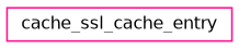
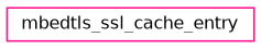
  digraph {
    rankdir=LR
-   n1 [color=deeppink fillcolor=white fontname=Helvetica fontsize=10 height=0.2 label=cache_ssl_cache_entry shape=record style=filled width=0.4]
+   n1 [color=deeppink fillcolor=white fontname=Helvetica fontsize=10 height=0.2 label=mbedtls_ssl_cache_entry shape=record style=filled width=0.4]
  }
